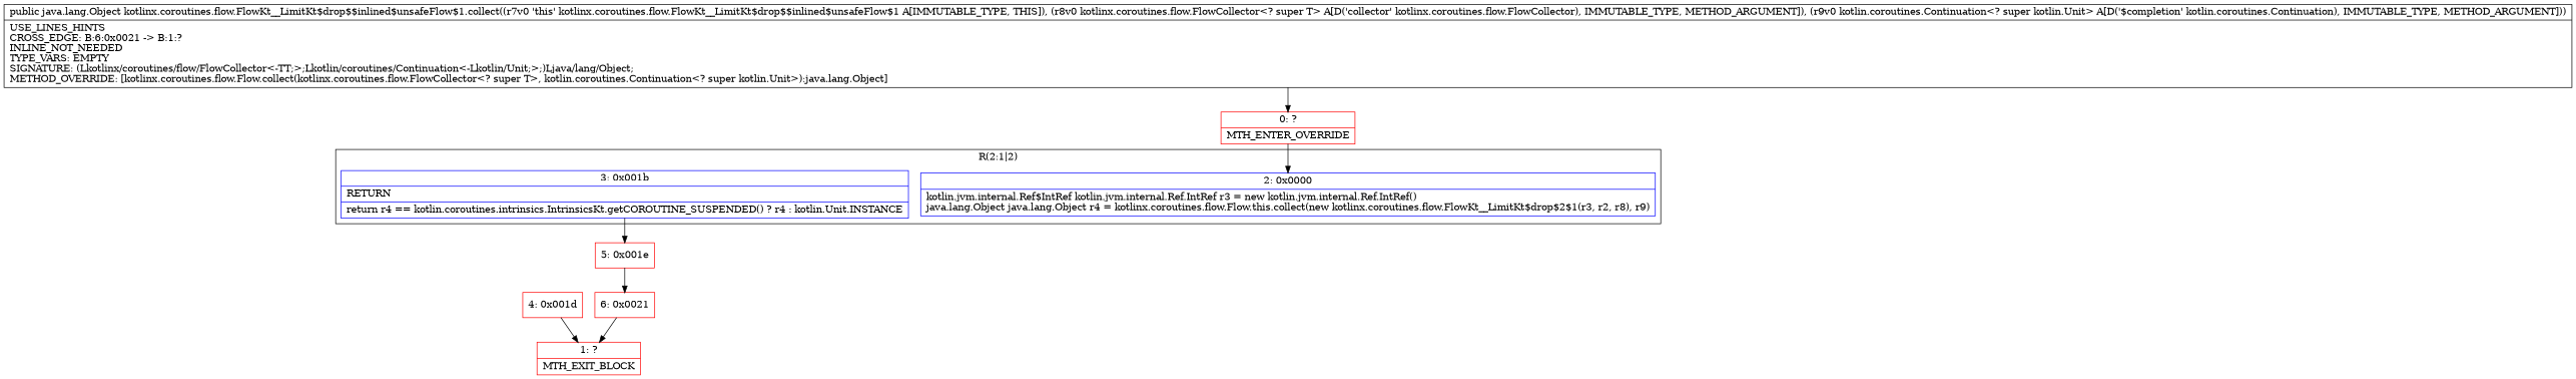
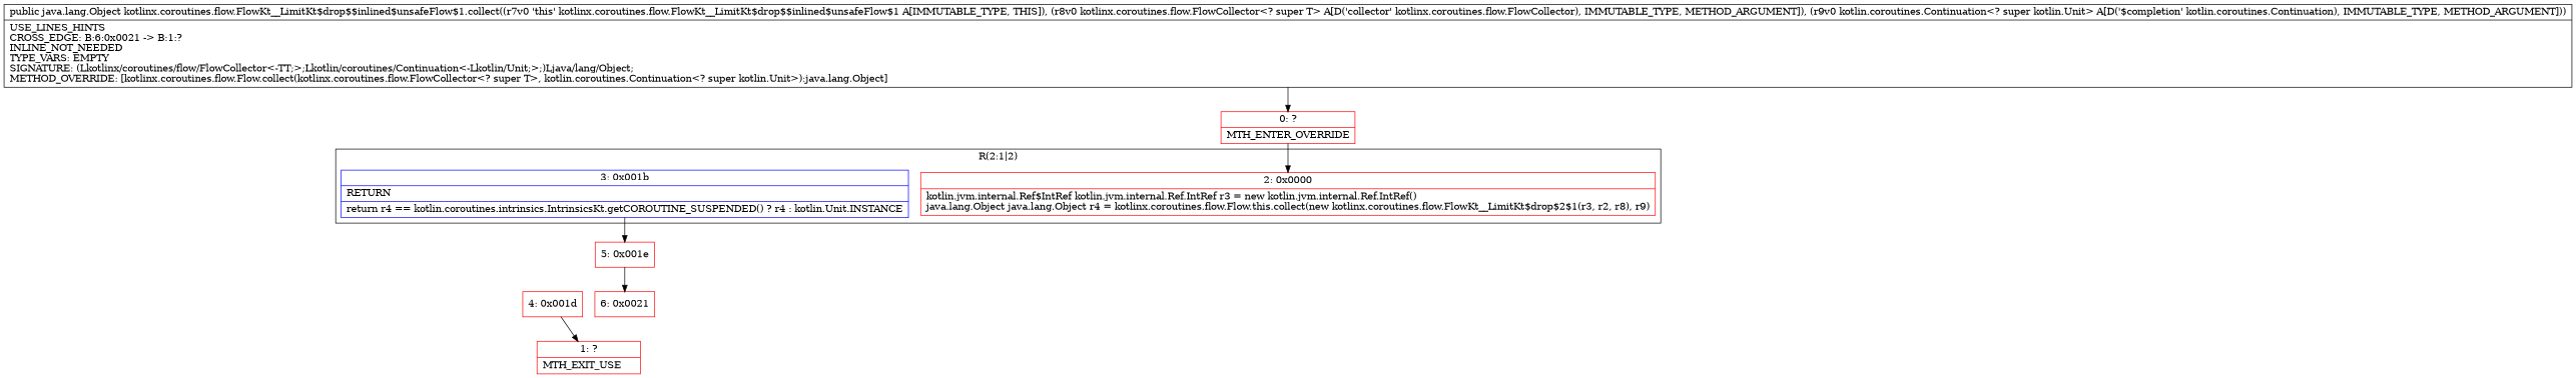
  digraph {
    node [color=red shape=record]
-   n1 [color=blue label="{2\:\ 0x0000|kotlin.jvm.internal.Ref$IntRef kotlin.jvm.internal.Ref.IntRef r3 = new kotlin.jvm.internal.Ref.IntRef()\ljava.lang.Object java.lang.Object r4 = kotlinx.coroutines.flow.Flow.this.collect(new kotlinx.coroutines.flow.FlowKt__LimitKt$drop$2$1(r3, r2, r8), r9)\l}"]
+   n1 [label="{2\:\ 0x0000|kotlin.jvm.internal.Ref$IntRef kotlin.jvm.internal.Ref.IntRef r3 = new kotlin.jvm.internal.Ref.IntRef()\ljava.lang.Object java.lang.Object r4 = kotlinx.coroutines.flow.Flow.this.collect(new kotlinx.coroutines.flow.FlowKt__LimitKt$drop$2$1(r3, r2, r8), r9)\l}"]
    n2 [color=blue label="{3\:\ 0x001b|RETURN\l|return r4 == kotlin.coroutines.intrinsics.IntrinsicsKt.getCOROUTINE_SUSPENDED() ? r4 : kotlin.Unit.INSTANCE\l}"]
    n3 [label="{5\:\ 0x001e}"]
    n4 [label="{4\:\ 0x001d}"]
-   n5 [label="{1\:\ ?|MTH_EXIT_BLOCK\l}"]
+   n5 [label="{1\:\ ?|MTH_EXIT_USE\l}"]
    n6 [label="{6\:\ 0x0021}"]
    n7 [label="{0\:\ ?|MTH_ENTER_OVERRIDE\l}"]
    n8 [label="{public java.lang.Object kotlinx.coroutines.flow.FlowKt__LimitKt$drop$$inlined$unsafeFlow$1.collect((r7v0 'this' kotlinx.coroutines.flow.FlowKt__LimitKt$drop$$inlined$unsafeFlow$1 A[IMMUTABLE_TYPE, THIS]), (r8v0 kotlinx.coroutines.flow.FlowCollector\<? super T\> A[D('collector' kotlinx.coroutines.flow.FlowCollector), IMMUTABLE_TYPE, METHOD_ARGUMENT]), (r9v0 kotlin.coroutines.Continuation\<? super kotlin.Unit\> A[D('$completion' kotlin.coroutines.Continuation), IMMUTABLE_TYPE, METHOD_ARGUMENT]))  | USE_LINES_HINTS\lCROSS_EDGE: B:6:0x0021 \-\> B:1:?\lINLINE_NOT_NEEDED\lTYPE_VARS: EMPTY\lSIGNATURE: (Lkotlinx\/coroutines\/flow\/FlowCollector\<\-TT;\>;Lkotlin\/coroutines\/Continuation\<\-Lkotlin\/Unit;\>;)Ljava\/lang\/Object;\lMETHOD_OVERRIDE: [kotlinx.coroutines.flow.Flow.collect(kotlinx.coroutines.flow.FlowCollector\<? super T\>, kotlin.coroutines.Continuation\<? super kotlin.Unit\>):java.lang.Object]\l}" color=""]
    subgraph cluster_1 {
      label="R(2:1|2)"
      n1
      n2
    }
    n2 -> n3
    n3 -> n6
    n4 -> n5
-   n6 -> n5
    n7 -> n1
    n8 -> n7
  }
